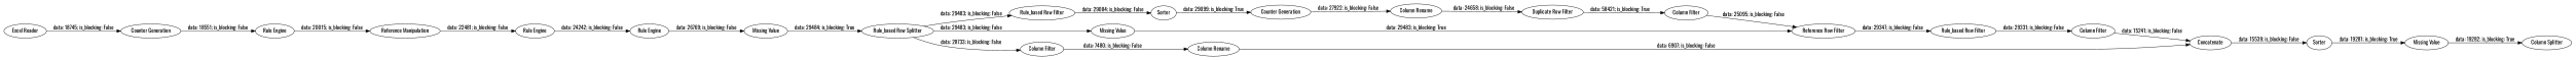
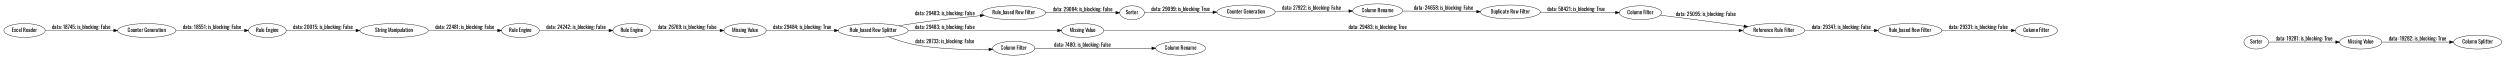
  digraph {
    fontname=Oswald
    rankdir=LR
    node [fontname=Oswald]
    edge [fontname=Oswald]
    n1 [label="Column Splitter"]
    n2 [label="Column Rename"]
    n3 [label="Duplicate Row Filter"]
    n4 [label="Column Filter"]
    n5 [label="Rule Engine"]
    n6 [label="Rule Engine"]
    n7 [label="Missing Value"]
-   n8 [label=Concatenate]
    n9 [label=Sorter]
    n10 [label="Missing Value"]
    n11 [label="Rule Engine"]
-   n12 [label="Reference Manipulation"]
+   n12 [label="String Manipulation"]
    n13 [label="Rule_based Row Filter"]
    n14 [label=Sorter]
    n15 [label="Counter Generation"]
    n16 [label="Missing Value"]
-   n17 [label="Reference Row Filter"]
+   n17 [label="Reference Rule Filter"]
    n18 [label="Rule_based Row Filter"]
    n19 [label="Excel Reader"]
    n20 [label="Counter Generation"]
    n21 [label="Rule_based Row Splitter"]
    n22 [label="Column Filter"]
    n23 [label="Column Filter"]
    n24 [label="Column Rename"]
    n2 -> n3 [label="data: 24658; is_blocking: False"]
    n3 -> n4 [label="data: 58421; is_blocking: True"]
    n4 -> n17 [label="data: 25095; is_blocking: False"]
    n5 -> n6 [label="data: 24242; is_blocking: False"]
    n6 -> n7 [label="data: 26769; is_blocking: False"]
    n7 -> n21 [label="data: 29484; is_blocking: True"]
-   n8 -> n9 [label="data: 15539; is_blocking: False"]
    n9 -> n10 [label="data: 19281; is_blocking: True"]
    n10 -> n1 [label="data: 19282; is_blocking: True"]
    n11 -> n12 [label="data: 20015; is_blocking: False"]
    n12 -> n5 [label="data: 22481; is_blocking: False"]
    n13 -> n14 [label="data: 29084; is_blocking: False"]
    n14 -> n15 [label="data: 29099; is_blocking: True"]
    n15 -> n2 [label="data: 27922; is_blocking: False"]
    n16 -> n17 [label="data: 29483; is_blocking: True"]
    n17 -> n18 [label="data: 29347; is_blocking: False"]
    n18 -> n22 [label="data: 29331; is_blocking: False"]
    n19 -> n20 [label="data: 18745; is_blocking: False"]
    n20 -> n11 [label="data: 18551; is_blocking: False"]
    n21 -> n13 [label="data: 29483; is_blocking: False"]
    n21 -> n16 [label="data: 29483; is_blocking: False"]
    n21 -> n23 [label="data: 28733; is_blocking: False"]
-   n22 -> n8 [label="data: 15241; is_blocking: False"]
    n23 -> n24 [label="data: 7480; is_blocking: False"]
-   n24 -> n8 [label="data: 6907; is_blocking: False"]
  }
